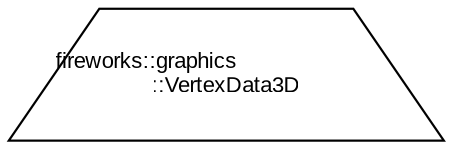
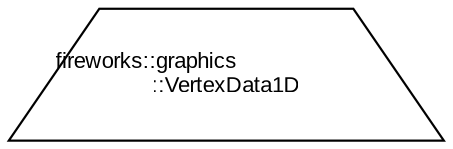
  digraph {
    rankdir=LR
    fontname="Liberation Sans"
-   n1 [color=black fillcolor=white fontname="Liberation Sans" fontsize=10 height=0.2 label="fireworks::graphics\l::VertexData3D" shape=trapezium style=filled width=0.4]
+   n1 [color=black fillcolor=white fontname="Liberation Sans" fontsize=10 height=0.2 label="fireworks::graphics\l::VertexData1D" shape=trapezium style=filled width=0.4]
  }
